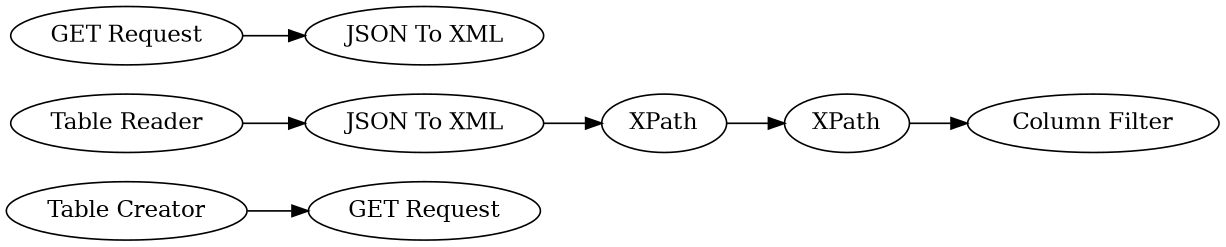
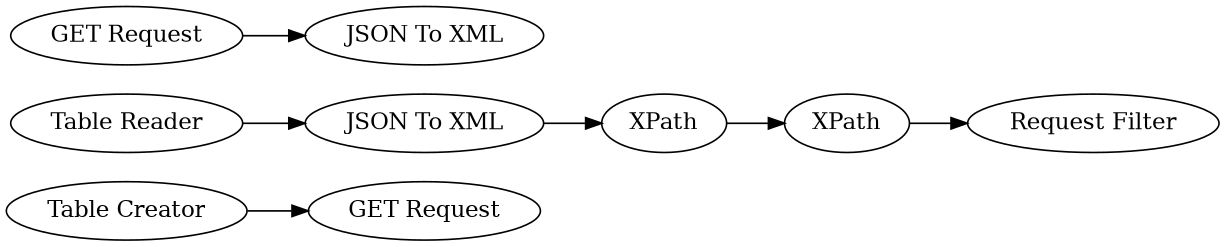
  digraph {
    rankdir=LR
    n1 [label="Table Creator"]
    n2 [label="GET Request"]
    n3 [label=XPath]
-   n4 [label="Column Filter"]
+   n4 [label="Request Filter"]
    n5 [label="Table Reader"]
    n6 [label="JSON To XML"]
    n7 [label=XPath]
    n8 [label="GET Request"]
    n9 [label="JSON To XML"]
    n1 -> n2
    n3 -> n4
    n5 -> n6
    n6 -> n7
    n7 -> n3
    n8 -> n9
  }
